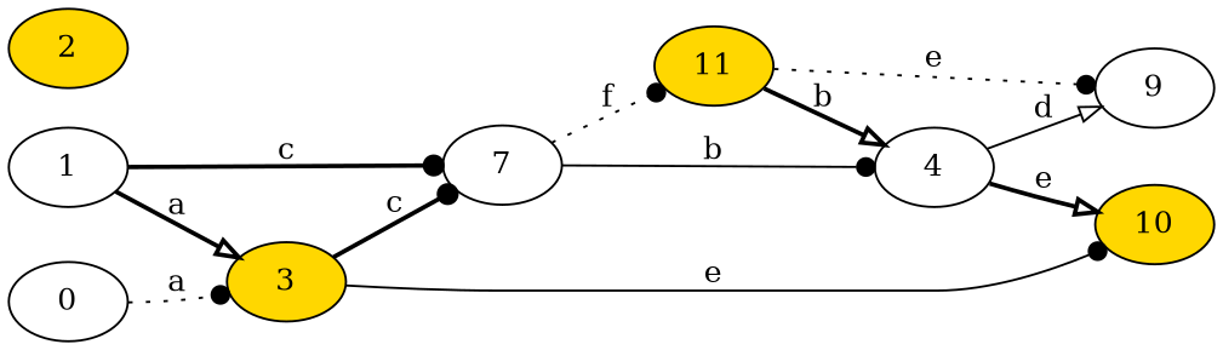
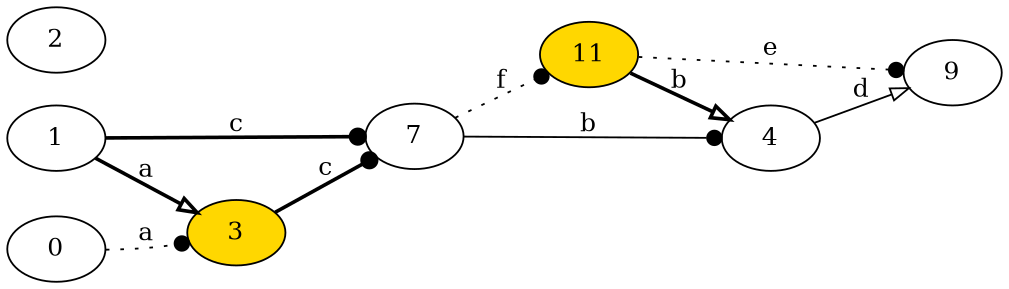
  strict digraph {
    rankdir=LR
    node [fillcolor=white style=filled]
    edge [arrowhead=dot style=bold]
    3 [fillcolor=gold]
    1
    7
-   10 [fillcolor=gold]
    4
    11 [fillcolor=gold]
-   2 [fillcolor=gold]
+   2
    0
    9
    3 -> 7 [label=c]
-   3 -> 10 [label=e style=solid]
    1 -> 3 [arrowhead=onormal label=a]
    1 -> 7 [label=c]
    7 -> 4 [label=b style=solid]
    7 -> 11 [label=f style=dotted]
-   4 -> 10 [arrowhead=onormal label=e]
    4 -> 9 [arrowhead=onormal label=d style=solid]
    11 -> 4 [arrowhead=onormal label=b]
    11 -> 9 [label=e style=dotted]
    0 -> 3 [label=a style=dotted]
  }
